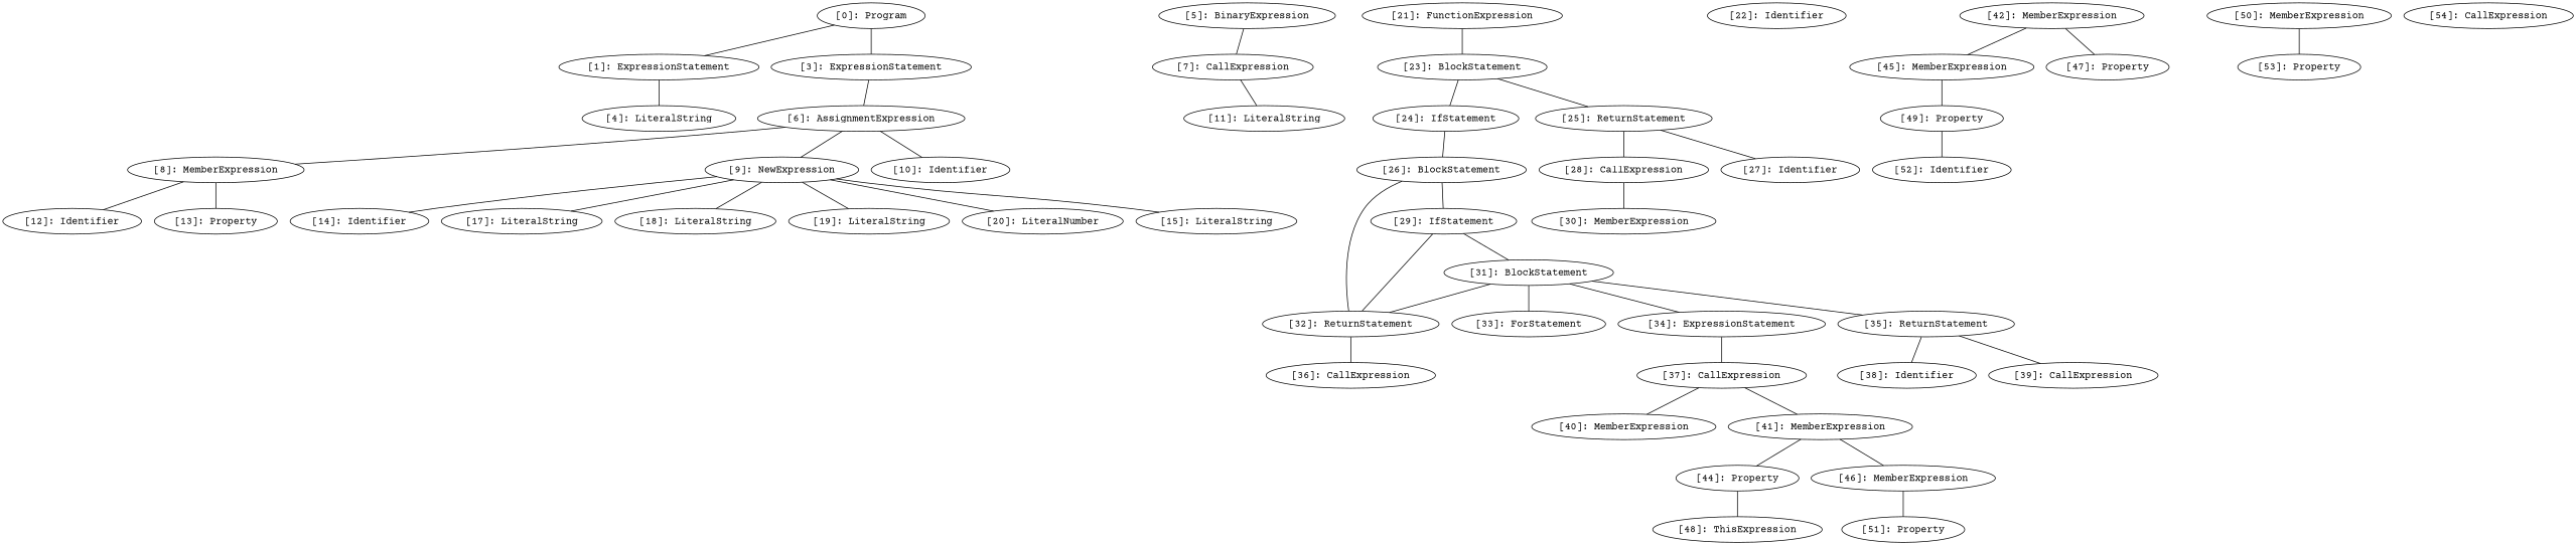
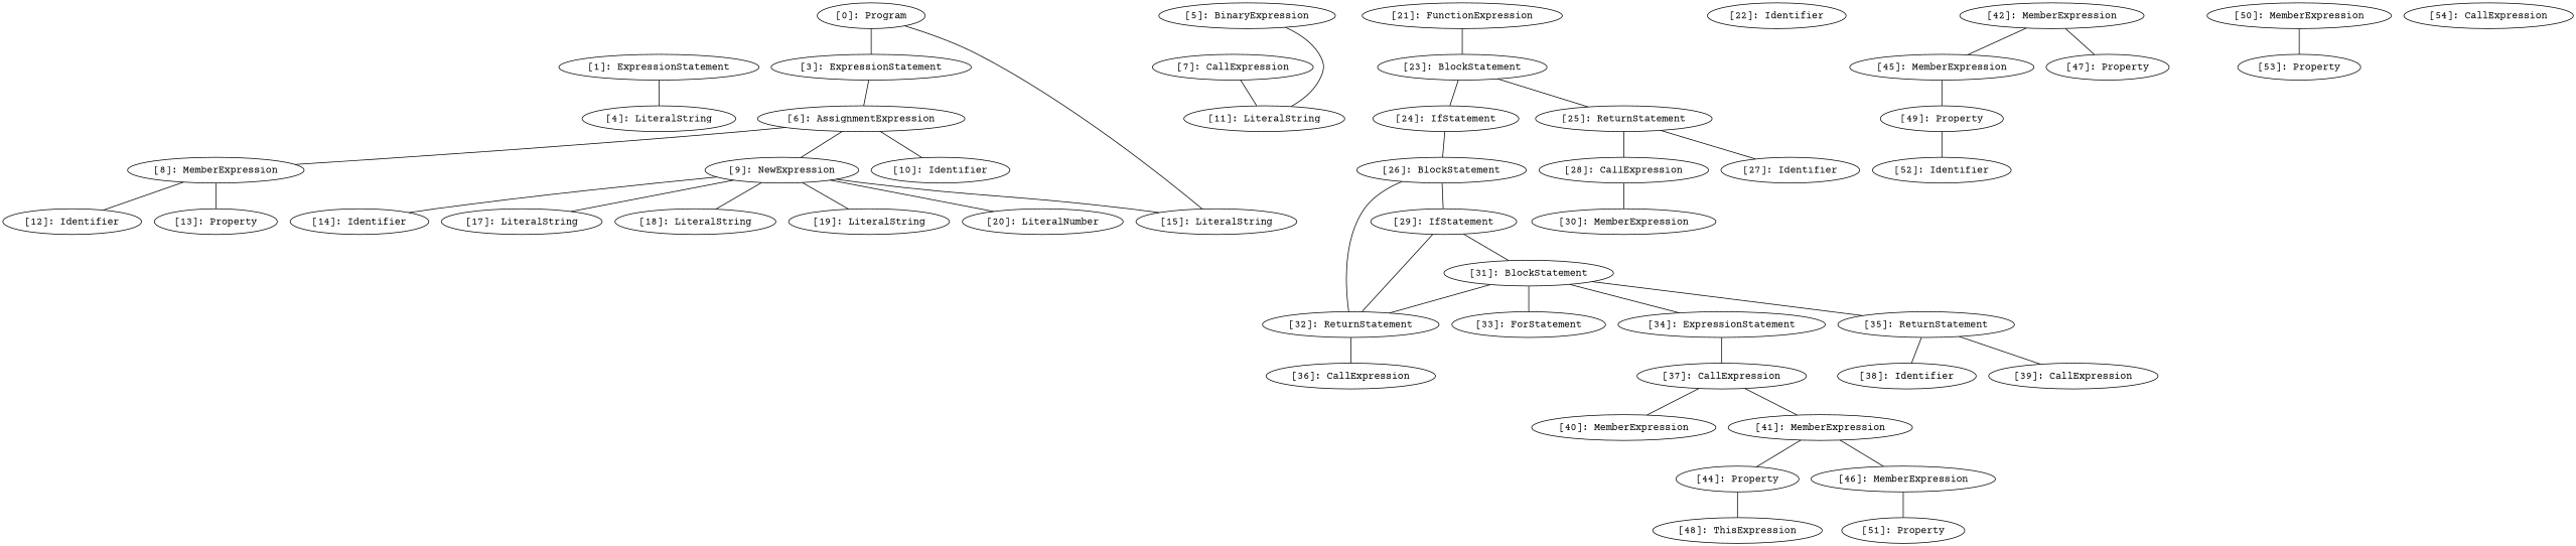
  graph {
    fontname="Courier Prime"
    node [fontname="Courier Prime"]
    edge [fontname="Courier Prime"]
    n1 [label="[0]: Program"]
    n2 [label="[1]: ExpressionStatement"]
    n3 [label="[3]: ExpressionStatement"]
    n4 [label="[4]: LiteralString"]
    n5 [label="[6]: AssignmentExpression"]
    n6 [label="[5]: BinaryExpression"]
    n7 [label="[7]: CallExpression"]
    n8 [label="[8]: MemberExpression"]
    n9 [label="[9]: NewExpression"]
    n10 [label="[10]: Identifier"]
    n11 [label="[11]: LiteralString"]
    n12 [label="[12]: Identifier"]
    n13 [label="[13]: Property"]
    n14 [label="[14]: Identifier"]
    n15 [label="[15]: LiteralString"]
    n16 [label="[17]: LiteralString"]
    n17 [label="[18]: LiteralString"]
    n18 [label="[19]: LiteralString"]
    n19 [label="[20]: LiteralNumber"]
    n20 [label="[21]: FunctionExpression"]
    n21 [label="[23]: BlockStatement"]
    n22 [label="[24]: IfStatement"]
    n23 [label="[25]: ReturnStatement"]
    n24 [label="[22]: Identifier"]
    n25 [label="[26]: BlockStatement"]
    n26 [label="[27]: Identifier"]
    n27 [label="[28]: CallExpression"]
    n28 [label="[29]: IfStatement"]
    n29 [label="[32]: ReturnStatement"]
    n30 [label="[30]: MemberExpression"]
    n31 [label="[31]: BlockStatement"]
    n32 [label="[36]: CallExpression"]
    n33 [label="[33]: ForStatement"]
    n34 [label="[34]: ExpressionStatement"]
    n35 [label="[35]: ReturnStatement"]
    n36 [label="[37]: CallExpression"]
    n37 [label="[38]: Identifier"]
    n38 [label="[39]: CallExpression"]
    n39 [label="[40]: MemberExpression"]
    n40 [label="[41]: MemberExpression"]
    n41 [label="[44]: Property"]
    n42 [label="[46]: MemberExpression"]
    n43 [label="[42]: MemberExpression"]
    n44 [label="[45]: MemberExpression"]
    n45 [label="[47]: Property"]
    n46 [label="[48]: ThisExpression"]
    n47 [label="[51]: Property"]
    n48 [label="[49]: Property"]
    n49 [label="[52]: Identifier"]
    n50 [label="[50]: MemberExpression"]
    n51 [label="[53]: Property"]
    n52 [label="[54]: CallExpression"]
-   n1 -- n2
+   n1 -- n15
    n1 -- n3
    n2 -- n4
    n3 -- n5
    n5 -- n8
    n5 -- n9
    n5 -- n10
-   n6 -- n7
+   n6 -- n11
    n7 -- n11
    n8 -- n12
    n8 -- n13
    n9 -- n14
    n9 -- n15
    n9 -- n16
    n9 -- n17
    n9 -- n18
    n9 -- n19
    n20 -- n21
    n21 -- n22
    n21 -- n23
    n22 -- n25
    n23 -- n26
    n23 -- n27
    n25 -- n28
    n25 -- n29
    n27 -- n30
    n28 -- n29
    n28 -- n31
    n29 -- n32
    n31 -- n29
    n31 -- n33
    n31 -- n34
    n31 -- n35
    n34 -- n36
    n35 -- n37
    n35 -- n38
    n36 -- n39
    n36 -- n40
    n40 -- n41
    n40 -- n42
    n41 -- n46
    n42 -- n47
    n43 -- n44
    n43 -- n45
    n44 -- n48
    n48 -- n49
    n50 -- n51
  }
